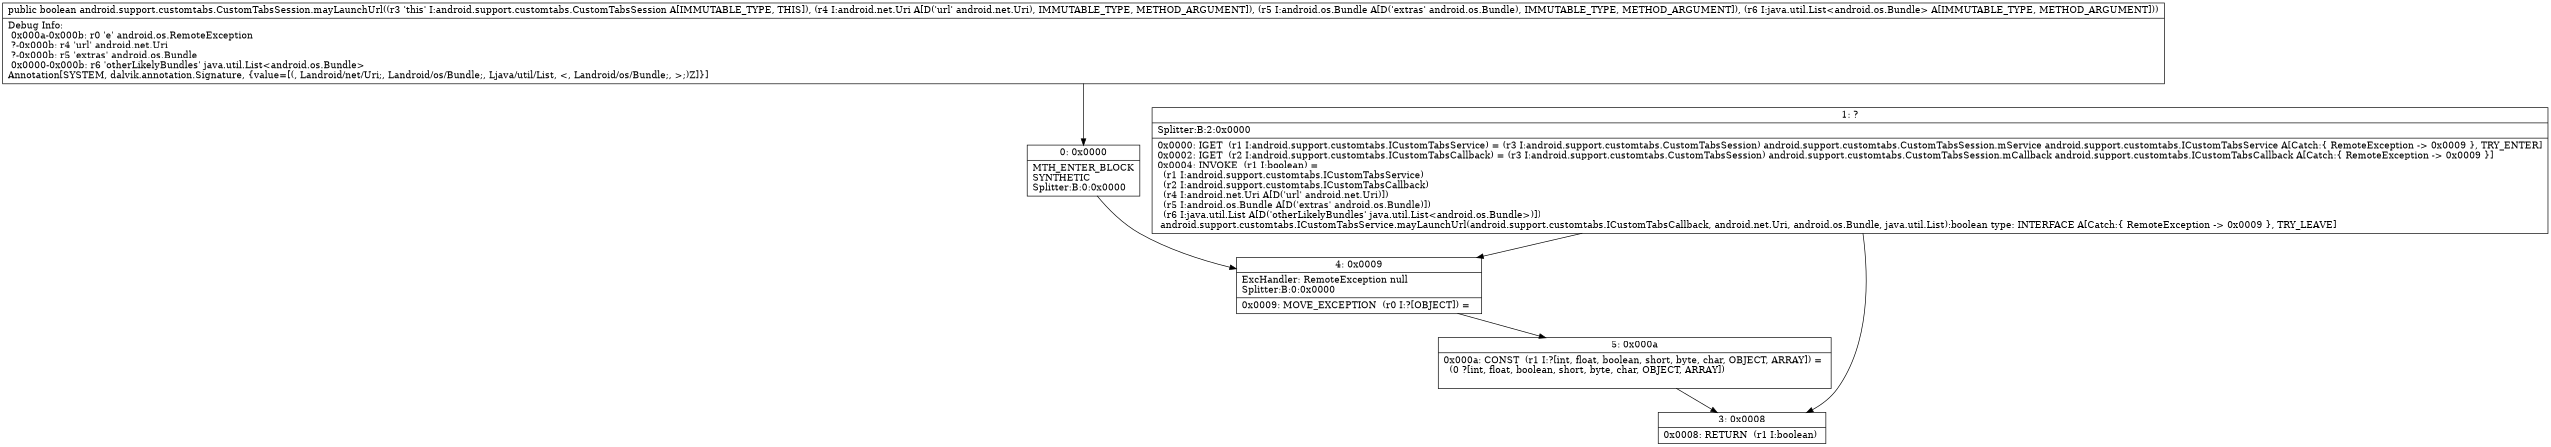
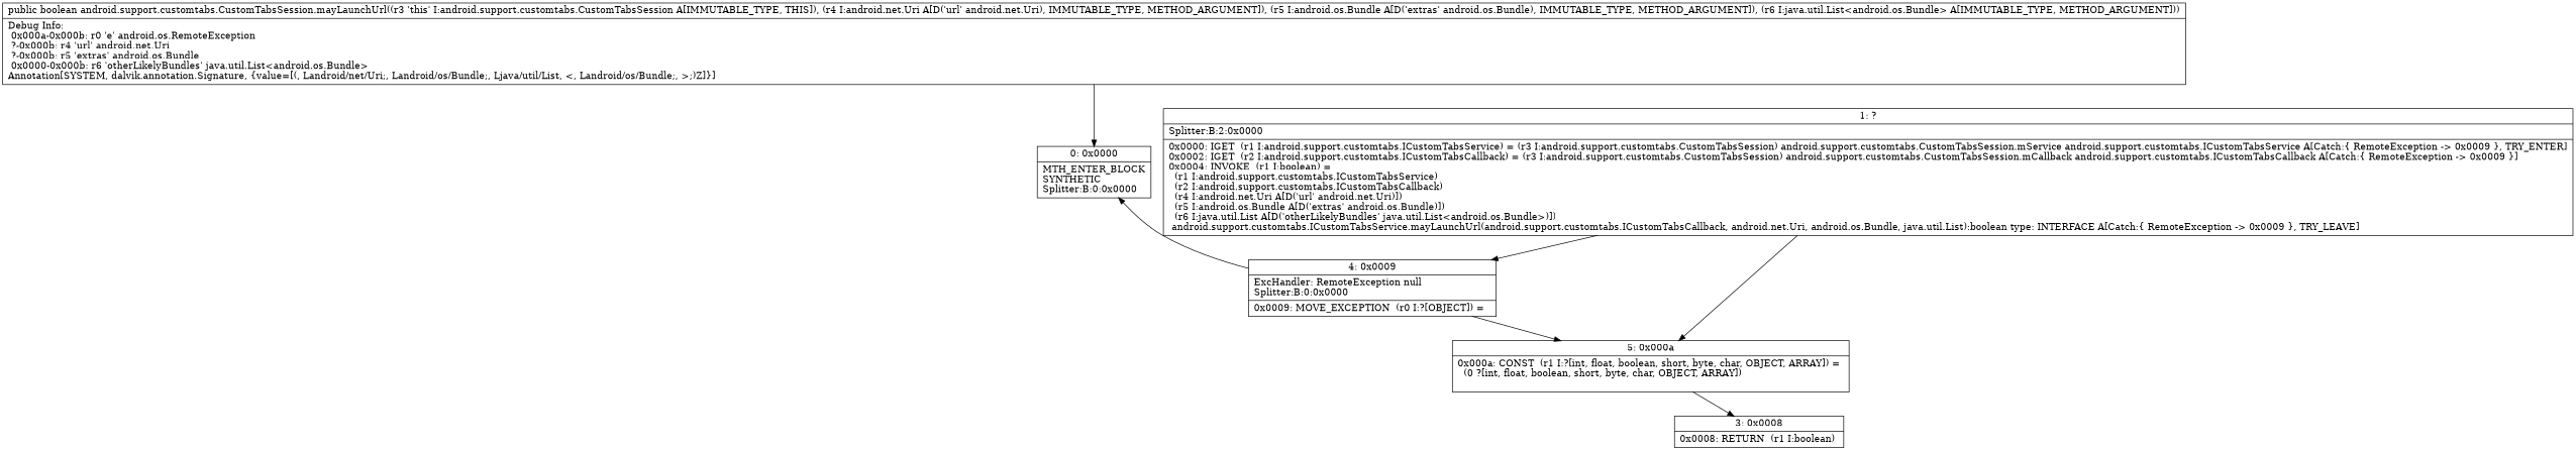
  digraph {
    node [shape=record]
    n1 [label="{0\:\ 0x0000|MTH_ENTER_BLOCK\lSYNTHETIC\lSplitter:B:0:0x0000\l}"]
    n2 [label="{4\:\ 0x0009|ExcHandler: RemoteException null\lSplitter:B:0:0x0000\l|0x0009: MOVE_EXCEPTION  (r0 I:?[OBJECT]) =  \l}"]
    n3 [label="{1\:\ ?|Splitter:B:2:0x0000\l|0x0000: IGET  (r1 I:android.support.customtabs.ICustomTabsService) = (r3 I:android.support.customtabs.CustomTabsSession) android.support.customtabs.CustomTabsSession.mService android.support.customtabs.ICustomTabsService A[Catch:\{ RemoteException \-\> 0x0009 \}, TRY_ENTER]\l0x0002: IGET  (r2 I:android.support.customtabs.ICustomTabsCallback) = (r3 I:android.support.customtabs.CustomTabsSession) android.support.customtabs.CustomTabsSession.mCallback android.support.customtabs.ICustomTabsCallback A[Catch:\{ RemoteException \-\> 0x0009 \}]\l0x0004: INVOKE  (r1 I:boolean) = \l  (r1 I:android.support.customtabs.ICustomTabsService)\l  (r2 I:android.support.customtabs.ICustomTabsCallback)\l  (r4 I:android.net.Uri A[D('url' android.net.Uri)])\l  (r5 I:android.os.Bundle A[D('extras' android.os.Bundle)])\l  (r6 I:java.util.List A[D('otherLikelyBundles' java.util.List\<android.os.Bundle\>)])\l android.support.customtabs.ICustomTabsService.mayLaunchUrl(android.support.customtabs.ICustomTabsCallback, android.net.Uri, android.os.Bundle, java.util.List):boolean type: INTERFACE A[Catch:\{ RemoteException \-\> 0x0009 \}, TRY_LEAVE]\l}"]
    n4 [label="{3\:\ 0x0008|0x0008: RETURN  (r1 I:boolean) \l}"]
    n5 [label="{5\:\ 0x000a|0x000a: CONST  (r1 I:?[int, float, boolean, short, byte, char, OBJECT, ARRAY]) = \l  (0 ?[int, float, boolean, short, byte, char, OBJECT, ARRAY])\l \l}"]
    n6 [label="{public boolean android.support.customtabs.CustomTabsSession.mayLaunchUrl((r3 'this' I:android.support.customtabs.CustomTabsSession A[IMMUTABLE_TYPE, THIS]), (r4 I:android.net.Uri A[D('url' android.net.Uri), IMMUTABLE_TYPE, METHOD_ARGUMENT]), (r5 I:android.os.Bundle A[D('extras' android.os.Bundle), IMMUTABLE_TYPE, METHOD_ARGUMENT]), (r6 I:java.util.List\<android.os.Bundle\> A[IMMUTABLE_TYPE, METHOD_ARGUMENT]))  | Debug Info:\l  0x000a\-0x000b: r0 'e' android.os.RemoteException\l  ?\-0x000b: r4 'url' android.net.Uri\l  ?\-0x000b: r5 'extras' android.os.Bundle\l  0x0000\-0x000b: r6 'otherLikelyBundles' java.util.List\<android.os.Bundle\>\lAnnotation[SYSTEM, dalvik.annotation.Signature, \{value=[(, Landroid\/net\/Uri;, Landroid\/os\/Bundle;, Ljava\/util\/List, \<, Landroid\/os\/Bundle;, \>;)Z]\}]\l}"]
-   n1 -> n2
+   n2 -> n1
    n2 -> n5
    n3 -> n2
-   n3 -> n4
+   n3 -> n5
    n5 -> n4
    n6 -> n1
  }
